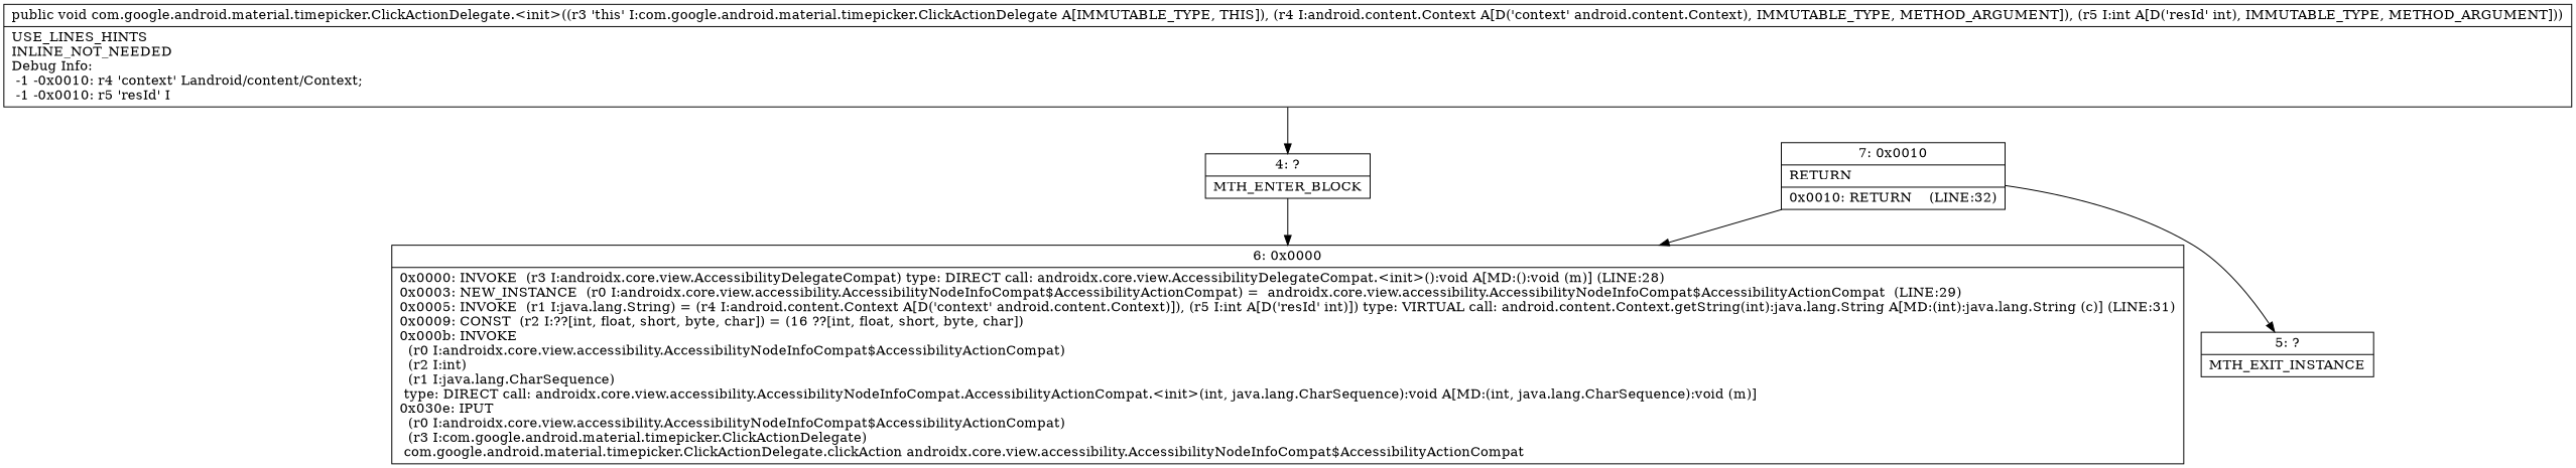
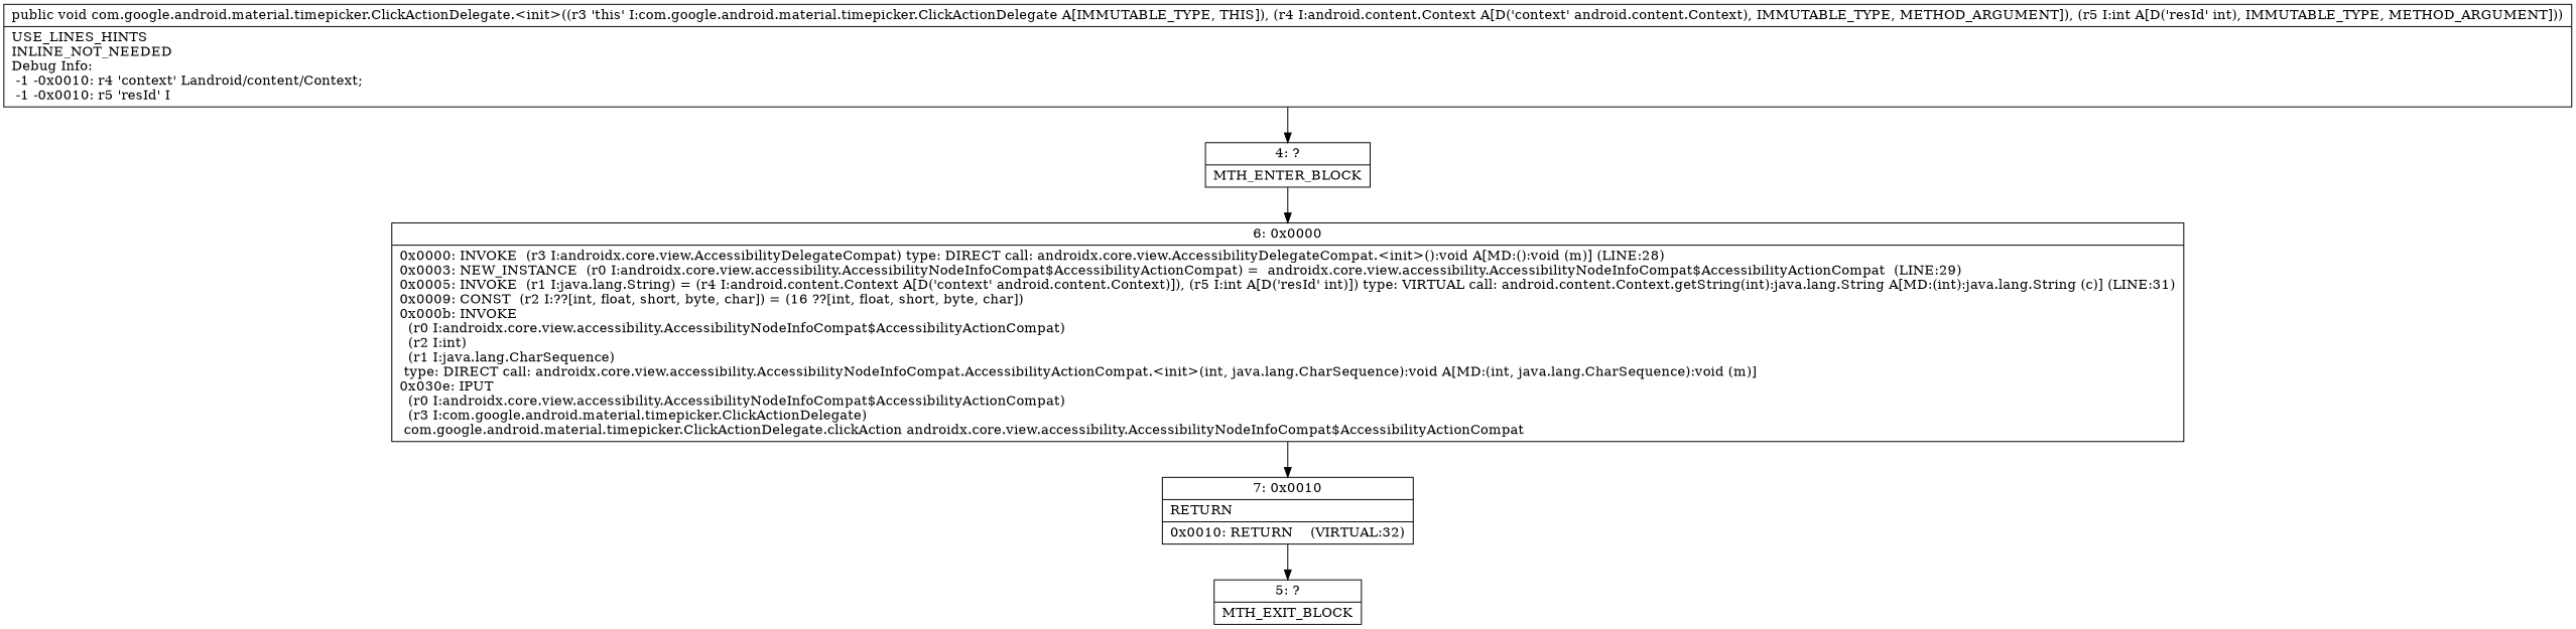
  digraph {
    node [shape=record]
    n1 [label="{4\:\ ?|MTH_ENTER_BLOCK\l}"]
    n2 [label="{6\:\ 0x0000|0x0000: INVOKE  (r3 I:androidx.core.view.AccessibilityDelegateCompat) type: DIRECT call: androidx.core.view.AccessibilityDelegateCompat.\<init\>():void A[MD:():void (m)] (LINE:28)\l0x0003: NEW_INSTANCE  (r0 I:androidx.core.view.accessibility.AccessibilityNodeInfoCompat$AccessibilityActionCompat) =  androidx.core.view.accessibility.AccessibilityNodeInfoCompat$AccessibilityActionCompat  (LINE:29)\l0x0005: INVOKE  (r1 I:java.lang.String) = (r4 I:android.content.Context A[D('context' android.content.Context)]), (r5 I:int A[D('resId' int)]) type: VIRTUAL call: android.content.Context.getString(int):java.lang.String A[MD:(int):java.lang.String (c)] (LINE:31)\l0x0009: CONST  (r2 I:??[int, float, short, byte, char]) = (16 ??[int, float, short, byte, char]) \l0x000b: INVOKE  \l  (r0 I:androidx.core.view.accessibility.AccessibilityNodeInfoCompat$AccessibilityActionCompat)\l  (r2 I:int)\l  (r1 I:java.lang.CharSequence)\l type: DIRECT call: androidx.core.view.accessibility.AccessibilityNodeInfoCompat.AccessibilityActionCompat.\<init\>(int, java.lang.CharSequence):void A[MD:(int, java.lang.CharSequence):void (m)]\l0x030e: IPUT  \l  (r0 I:androidx.core.view.accessibility.AccessibilityNodeInfoCompat$AccessibilityActionCompat)\l  (r3 I:com.google.android.material.timepicker.ClickActionDelegate)\l com.google.android.material.timepicker.ClickActionDelegate.clickAction androidx.core.view.accessibility.AccessibilityNodeInfoCompat$AccessibilityActionCompat \l}"]
-   n3 [label="{7\:\ 0x0010|RETURN\l|0x0010: RETURN    (LINE:32)\l}"]
-   n4 [label="{5\:\ ?|MTH_EXIT_INSTANCE\l}"]
+   n3 [label="{7\:\ 0x0010|RETURN\l|0x0010: RETURN    (VIRTUAL:32)\l}"]
+   n4 [label="{5\:\ ?|MTH_EXIT_BLOCK\l}"]
    n5 [label="{public void com.google.android.material.timepicker.ClickActionDelegate.\<init\>((r3 'this' I:com.google.android.material.timepicker.ClickActionDelegate A[IMMUTABLE_TYPE, THIS]), (r4 I:android.content.Context A[D('context' android.content.Context), IMMUTABLE_TYPE, METHOD_ARGUMENT]), (r5 I:int A[D('resId' int), IMMUTABLE_TYPE, METHOD_ARGUMENT]))  | USE_LINES_HINTS\lINLINE_NOT_NEEDED\lDebug Info:\l  \-1 \-0x0010: r4 'context' Landroid\/content\/Context;\l  \-1 \-0x0010: r5 'resId' I\l}"]
    n1 -> n2
-   n3 -> n2
+   n2 -> n3
    n3 -> n4
    n5 -> n1
  }
